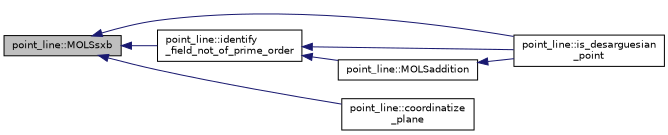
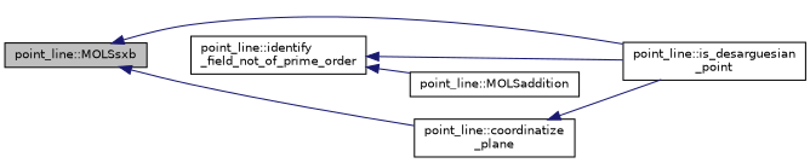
  digraph {
    rankdir=LR
    node [color=black fillcolor=white fontname=Helvetica fontsize=10 shape=record style=filled]
    edge [color=midnightblue dir=back fontname=Helvetica fontsize=10 labelfontname=Helvetica labelfontsize=10 style=solid]
    n1 [fillcolor=grey75 fontcolor=black height=0.2 label="point_line::MOLSsxb" width=0.4]
    n2 [height=0.2 label="point_line::is_desarguesian\l_point" width=0.4]
    n3 [height=0.2 label="point_line::identify\l_field_not_of_prime_order" width=0.4]
    n4 [height=0.2 label="point_line::coordinatize\l_plane" width=0.4]
    n5 [height=0.2 label="point_line::MOLSaddition" width=0.4]
    n1 -> n2
-   n1 -> n3
    n1 -> n4
    n3 -> n2
    n3 -> n5
-   n5 -> n2
+   n4 -> n2
  }
